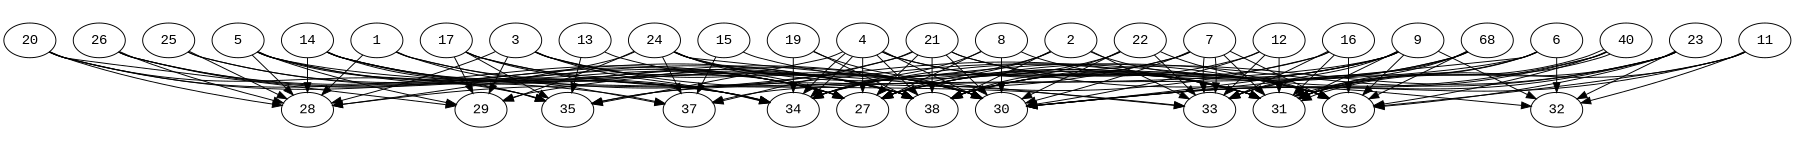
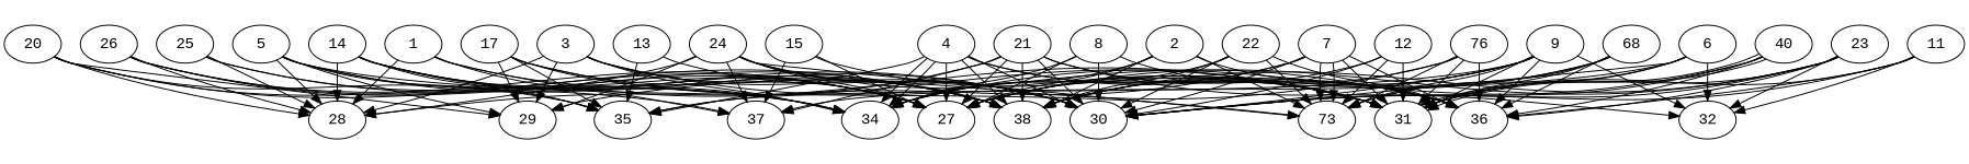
  digraph {
    fontname="Liberation Mono"
    node [alpha=0.05 fontname="Liberation Mono"]
    edge [fontname="Liberation Mono"]
    1 [alpha=0.12 expect_size=255460359749416928]
    28 [alpha=0.09 expect_size=25015908609901372]
    31 [alpha=0.17 expect_size=42749466163541160]
    37 [alpha=0.04 expect_size=2566115965177189376]
    38 [alpha=0.11 expect_size=1064044945550864000]
    27 [alpha=0.19 expect_size=60286748701452656]
    2 [alpha=0.08 expect_size=2930031139142242304]
-   33 [alpha=0.10 expect_size=316051165507320020992]
+   33 [alpha=0.10 expect_size=316051165507320020992 label=73]
    34 [alpha=0.15 expect_size=38501909791843968]
    36 [alpha=0.01 expect_size=4535494445075053568]
    3 [alpha=0.16 expect_size=181682032584799008]
    29 [alpha=0.15 expect_size=2678644317255638016]
    30 [alpha=0.04 expect_size=9790988232931909042176]
    4 [expect_size=20369968924719152]
    35 [alpha=0.18 expect_size=5853099263214465024]
    5 [alpha=0.17 expect_size=14391397200813908557824]
    6 [expect_size=17429177481536744]
    32 [alpha=0.03 expect_size=3770893292719216525312]
    7 [alpha=0.12 expect_size=4521754659073642463232]
    8 [alpha=0.14 expect_size=113744564892053136]
    9 [alpha=0.04 expect_size=53563395816818480]
    n22 [alpha=0.17 expect_size=9655477323431936000000 label=40]
    11 [alpha=0.08 expect_size=4173967479192294912]
    12 [alpha=0.08 expect_size=1813300741458648320]
    13 [alpha=0.18 expect_size=8316338961904591437824]
    14 [alpha=0.07 expect_size=4437097776926832128]
    15 [alpha=0.02 expect_size=2215971602870883581952]
-   16 [alpha=0.07 expect_size=5958867070411905024]
+   16 [alpha=0.07 expect_size=5958867070411905024 label=76]
    17 [alpha=0.15 expect_size=3431825457749218816]
    n30 [expect_size=29886907422227688 label=68]
-   19 [alpha=0.03 expect_size=2350801802406222848]
    20 [alpha=0.06 expect_size=4757767425020770910208]
    21 [alpha=0.20 expect_size=464674217393127424000]
    22 [alpha=0.12 expect_size=442868277913886784]
    23 [expect_size=2078030009472869466112]
    24 [alpha=0.16 expect_size=10874258010626324430848]
    25 [alpha=0.03 expect_size=5899367829511094665216]
    26 [alpha=0.01 expect_size=1677002642356053213184]
    1 -> 28
    1 -> 31
    1 -> 37
    1 -> 38
    2 -> 38
    2 -> 27
    2 -> 33
    2 -> 34
    2 -> 36
    3 -> 28
    3 -> 27
    3 -> 34
    3 -> 36
    3 -> 29
    3 -> 30
    4 -> 31
    4 -> 38
    4 -> 27
    4 -> 34
    4 -> 34
    4 -> 36
    4 -> 30
    4 -> 35
    5 -> 28
    5 -> 27
    5 -> 33
    5 -> 29
    5 -> 30
    5 -> 35
    6 -> 31
    6 -> 37
    6 -> 33
    6 -> 30
    6 -> 32
    7 -> 31
    7 -> 33
    7 -> 33
    7 -> 34
    7 -> 36
    7 -> 30
    7 -> 35
    8 -> 31
    8 -> 27
    8 -> 34
    8 -> 30
    9 -> 31
    9 -> 38
    9 -> 27
    9 -> 33
    9 -> 36
    9 -> 30
    9 -> 35
    9 -> 32
    n22 -> 31
    n22 -> 31
    n22 -> 34
    n22 -> 36
    n22 -> 30
    11 -> 31
    11 -> 36
    11 -> 30
    11 -> 32
    12 -> 31
    12 -> 27
    12 -> 33
    12 -> 30
    13 -> 30
    13 -> 35
    14 -> 28
    14 -> 38
    14 -> 27
    14 -> 34
    14 -> 30
    14 -> 35
    15 -> 31
    15 -> 37
+   15 -> 27
    16 -> 31
    16 -> 38
    16 -> 33
    16 -> 36
    16 -> 29
    17 -> 31
    17 -> 38
    17 -> 34
    17 -> 29
    17 -> 35
    n30 -> 31
    n30 -> 38
    n30 -> 27
    n30 -> 33
    n30 -> 36
-   19 -> 38
-   19 -> 34
-   19 -> 30
    20 -> 28
    20 -> 37
    20 -> 34
    20 -> 29
    20 -> 35
    21 -> 28
    21 -> 37
    21 -> 38
    21 -> 27
    21 -> 36
    21 -> 30
    21 -> 32
    22 -> 38
    22 -> 33
    22 -> 34
    22 -> 36
    22 -> 30
    23 -> 31
    23 -> 38
    23 -> 27
    23 -> 36
    23 -> 30
    23 -> 32
    24 -> 28
    24 -> 31
    24 -> 37
    24 -> 38
    24 -> 27
    24 -> 33
    24 -> 29
    24 -> 30
    25 -> 28
    25 -> 38
    25 -> 27
    26 -> 28
    26 -> 38
    26 -> 27
    26 -> 34
  }
